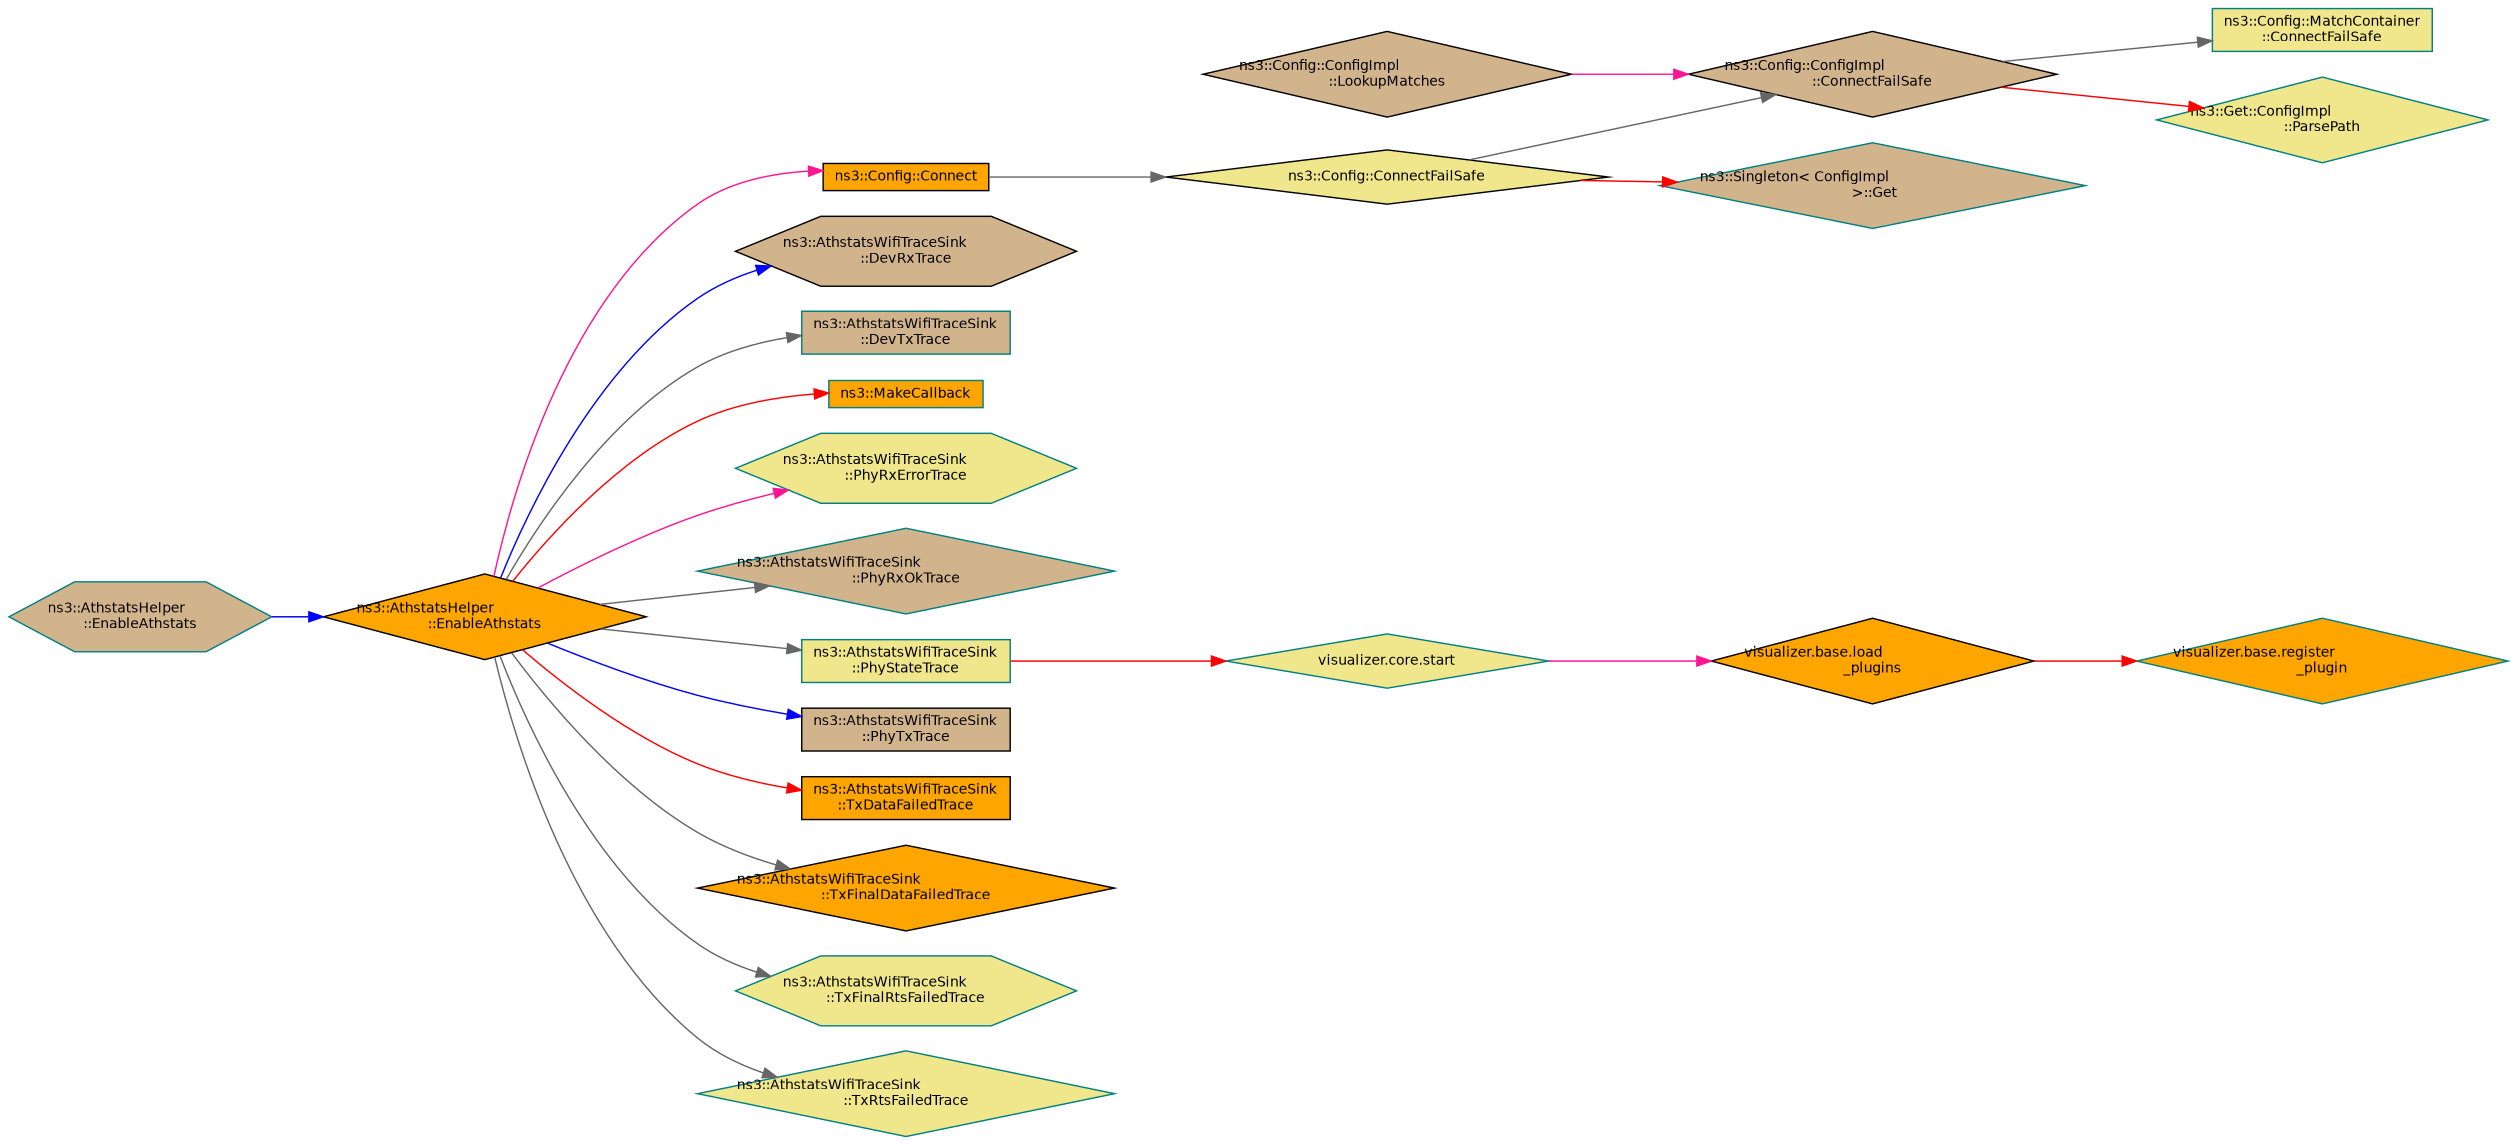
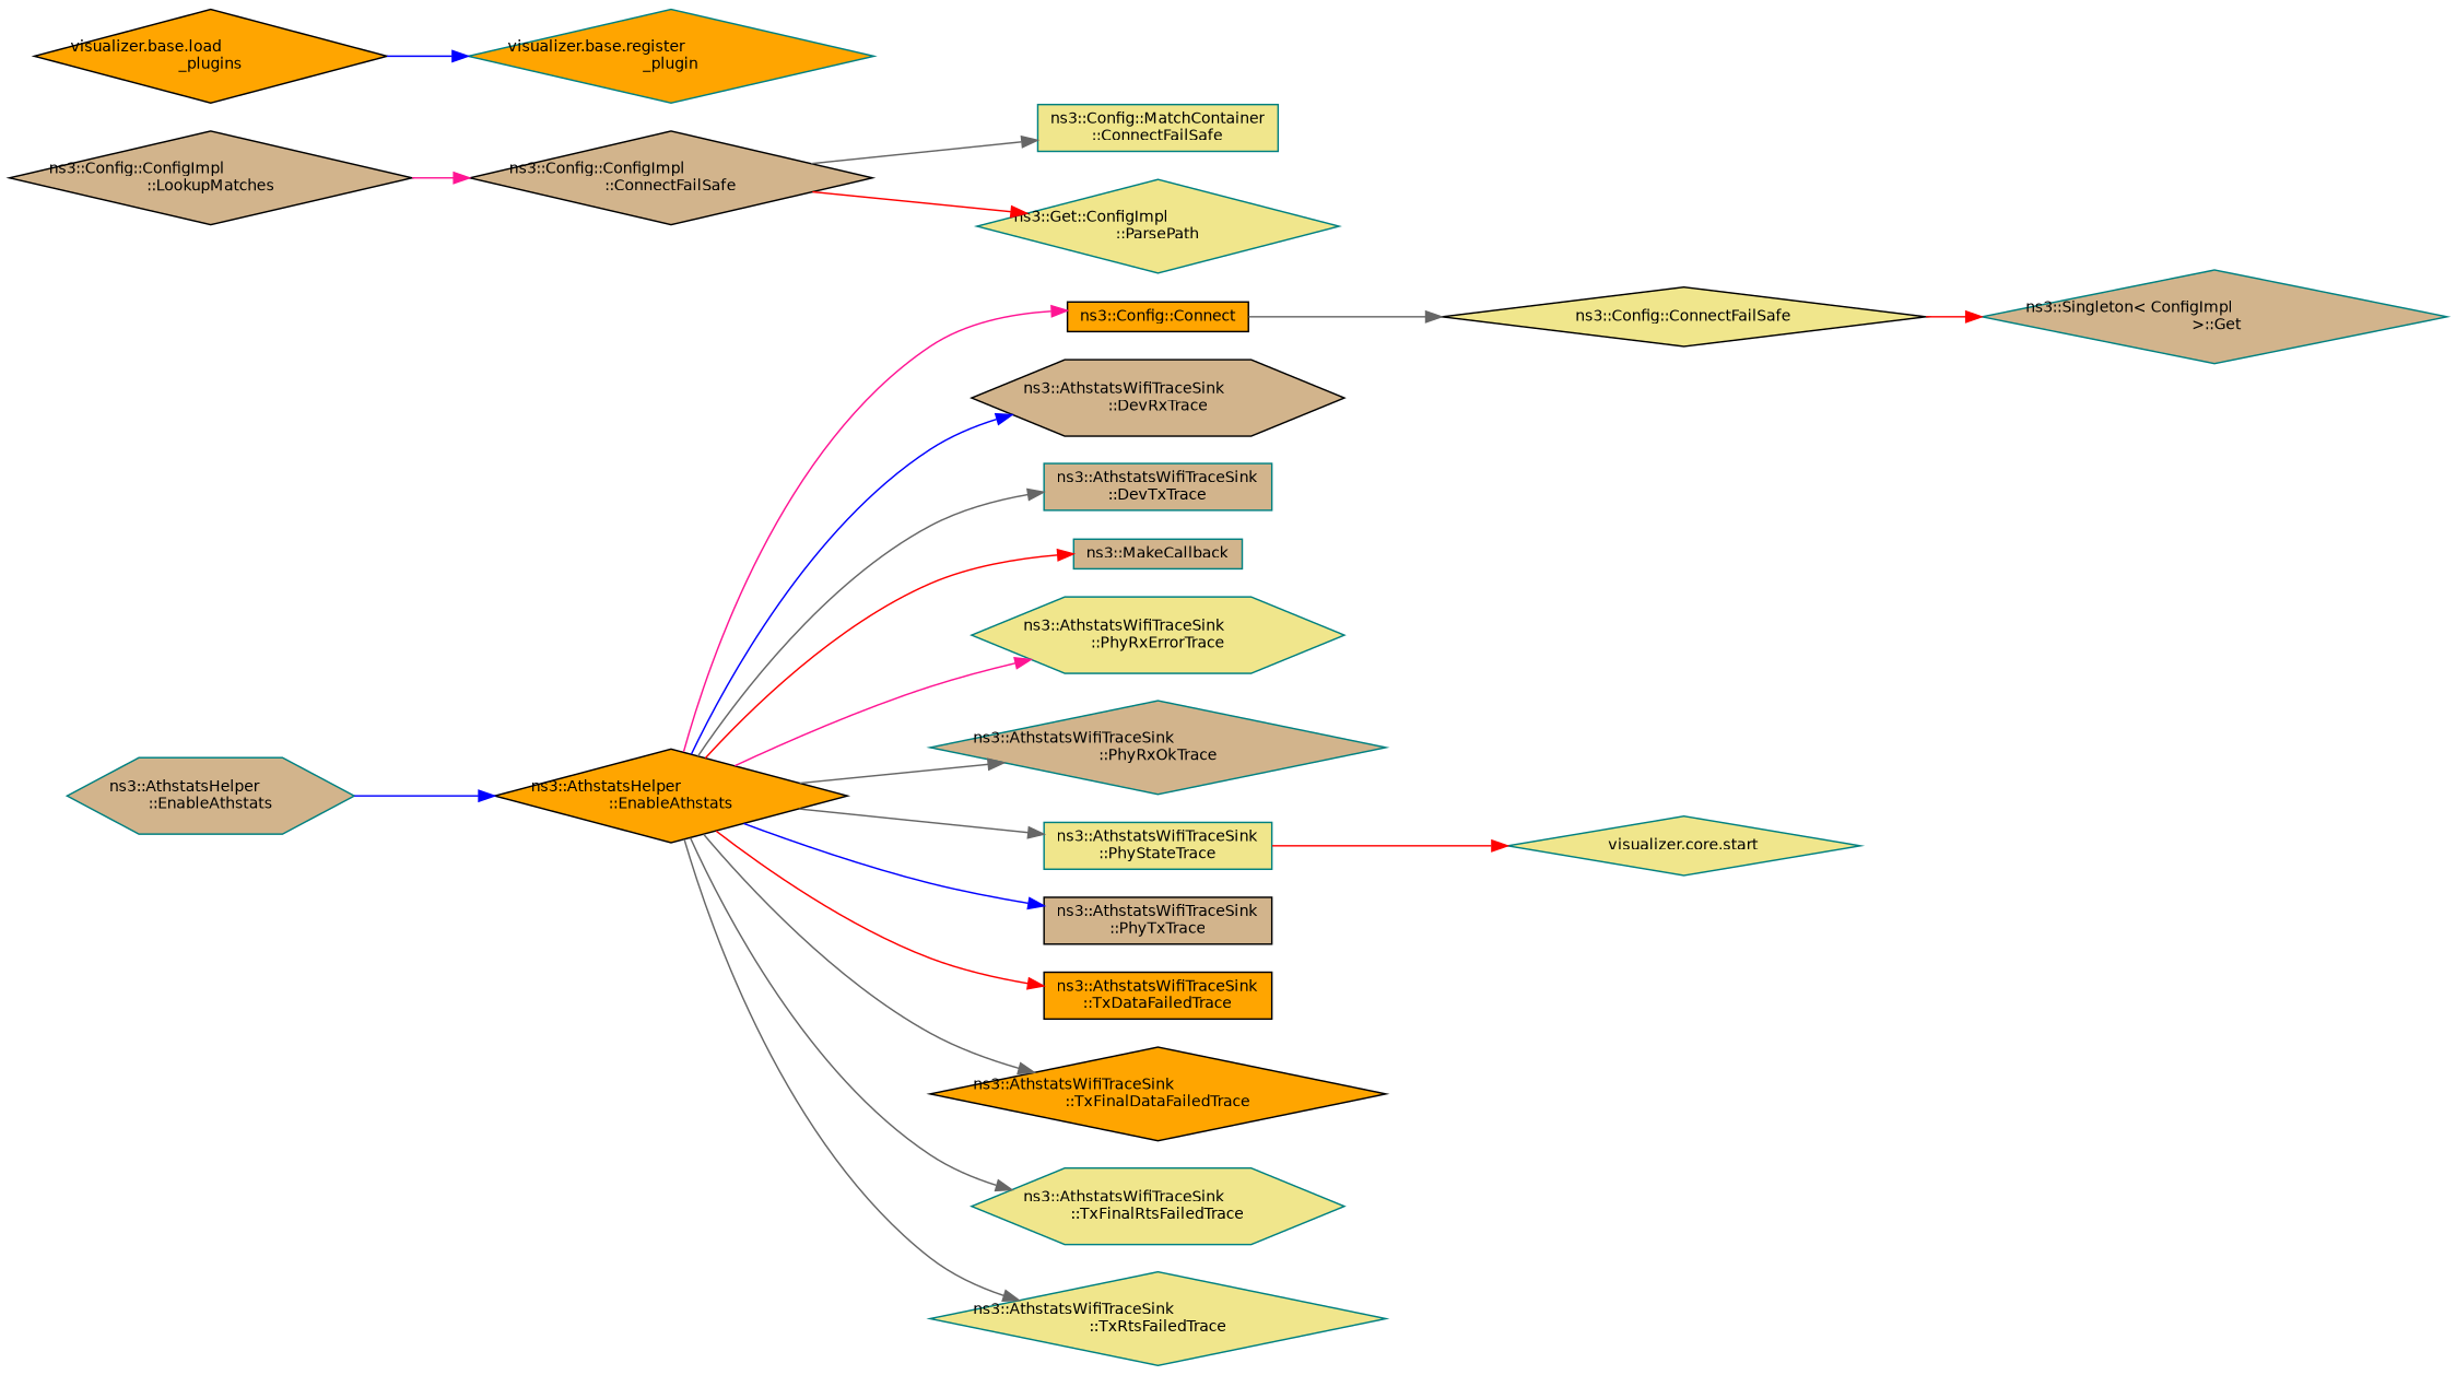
  digraph {
    rankdir=LR
    node [color=teal fillcolor=tan fontname=Helvetica fontsize=10 shape=diamond style=filled]
    edge [color=gray40 fontname=Helvetica fontsize=10 labelfontname=Helvetica labelfontsize=10 style=solid]
    n1 [fontcolor=black height=0.2 label="ns3::AthstatsHelper\l::EnableAthstats" shape=hexagon width=0.4]
    n2 [color=black fillcolor=orange height=0.2 label="ns3::AthstatsHelper\l::EnableAthstats" width=0.4]
    n3 [color=black fillcolor=orange height=0.2 label="ns3::Config::Connect" shape=box width=0.4]
    n4 [color=black height=0.2 label="ns3::AthstatsWifiTraceSink\l::DevRxTrace" shape=hexagon width=0.4]
    n5 [height=0.2 label="ns3::AthstatsWifiTraceSink\l::DevTxTrace" shape=box width=0.4]
-   n6 [fillcolor=orange height=0.2 label="ns3::MakeCallback" shape=box width=0.4]
+   n6 [height=0.2 label="ns3::MakeCallback" shape=box width=0.4]
    n7 [fillcolor=khaki height=0.2 label="ns3::AthstatsWifiTraceSink\l::PhyRxErrorTrace" shape=hexagon width=0.4]
    n8 [height=0.2 label="ns3::AthstatsWifiTraceSink\l::PhyRxOkTrace" width=0.4]
    n9 [fillcolor=khaki height=0.2 label="ns3::AthstatsWifiTraceSink\l::PhyStateTrace" shape=box width=0.4]
    n10 [color=black height=0.2 label="ns3::AthstatsWifiTraceSink\l::PhyTxTrace" shape=box width=0.4]
    n11 [color=black fillcolor=orange height=0.2 label="ns3::AthstatsWifiTraceSink\l::TxDataFailedTrace" shape=box width=0.4]
    n12 [color=black fillcolor=orange height=0.2 label="ns3::AthstatsWifiTraceSink\l::TxFinalDataFailedTrace" width=0.4]
    n13 [fillcolor=khaki height=0.2 label="ns3::AthstatsWifiTraceSink\l::TxFinalRtsFailedTrace" shape=hexagon width=0.4]
    n14 [fillcolor=khaki height=0.2 label="ns3::AthstatsWifiTraceSink\l::TxRtsFailedTrace" width=0.4]
    n15 [color=black fillcolor=khaki height=0.2 label="ns3::Config::ConnectFailSafe" width=0.4]
    n16 [fillcolor=khaki height=0.2 label="visualizer.core.start" width=0.4]
    n17 [color=black height=0.2 label="ns3::Config::ConfigImpl\l::ConnectFailSafe" width=0.4]
    n18 [height=0.2 label="ns3::Singleton\< ConfigImpl\l \>::Get" width=0.4]
    n19 [fillcolor=khaki height=0.2 label="ns3::Config::MatchContainer\l::ConnectFailSafe" shape=box width=0.4]
    n20 [fillcolor=khaki height=0.2 label="ns3::Get::ConfigImpl\l::ParsePath" width=0.4]
    n21 [color=black height=0.2 label="ns3::Config::ConfigImpl\l::LookupMatches" width=0.4]
    n22 [color=black fillcolor=orange height=0.2 label="visualizer.base.load\l_plugins" width=0.4]
    n23 [fillcolor=orange height=0.2 label="visualizer.base.register\l_plugin" width=0.4]
    n1 -> n2 [color=blue]
    n2 -> n3 [color=deeppink]
    n2 -> n4 [color=blue]
    n2 -> n5
    n2 -> n6 [color=red]
    n2 -> n7 [color=deeppink]
    n2 -> n8
    n2 -> n9
    n2 -> n10 [color=blue]
    n2 -> n11 [color=red]
    n2 -> n12
    n2 -> n13
    n2 -> n14
    n3 -> n15
    n9 -> n16 [color=red]
-   n15 -> n17
    n15 -> n18 [color=red]
-   n16 -> n22 [color=deeppink]
    n17 -> n19
    n17 -> n20 [color=red]
    n21 -> n17 [color=deeppink]
-   n22 -> n23 [color=red]
+   n22 -> n23 [color=blue]
  }
